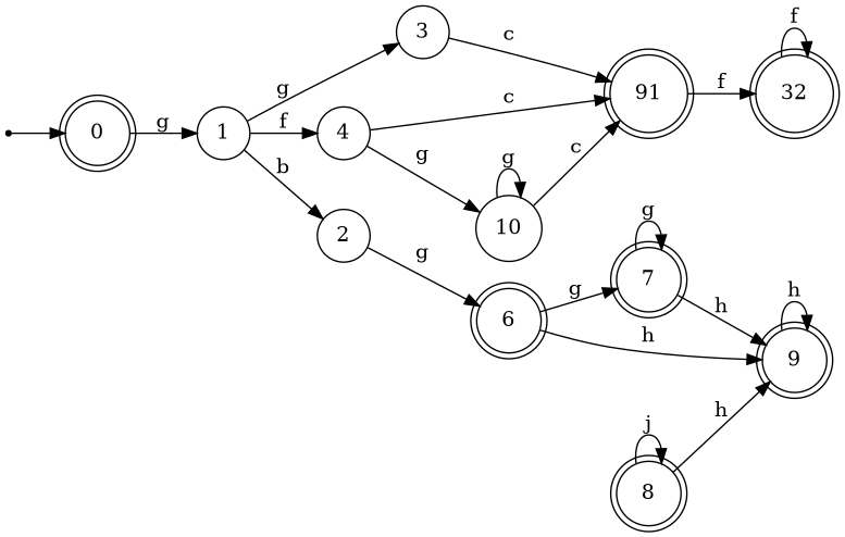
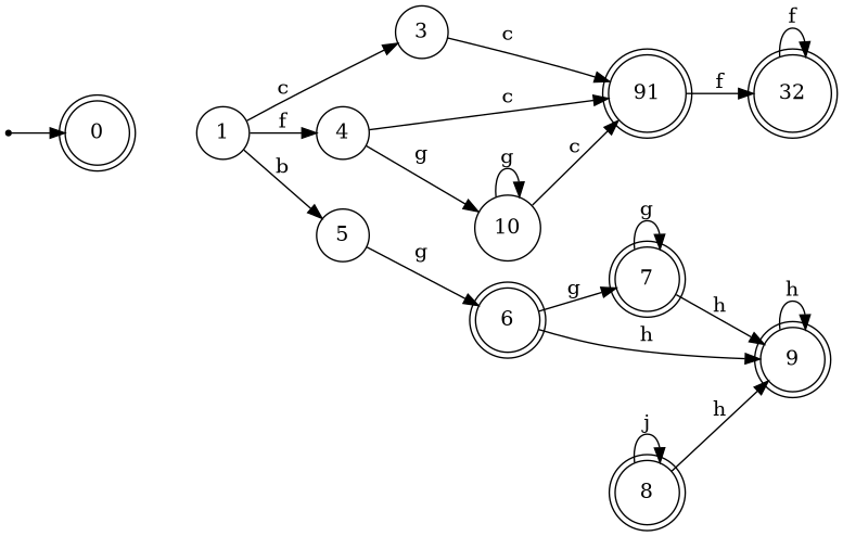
  digraph {
    rankdir=LR
    node [shape=doublecircle]
    dummy0 [shape=point]
    0
    1 [shape=circle]
    3 [shape=circle]
    4 [shape=circle]
-   5 [shape=circle label=2]
+   5 [shape=circle]
    n7 [label=91]
    10 [shape=circle]
    6
    n10 [label=32]
    7
    9
    8
    dummy0 -> 0
-   0 -> 1 [label=g]
-   1 -> 3 [label=g]
+   1 -> 3 [label=c]
    1 -> 4 [label=f]
    1 -> 5 [label=b]
    3 -> n7 [label=c]
    4 -> n7 [label=c]
    4 -> 10 [label=g]
    5 -> 6 [label=g]
    n7 -> n10 [label=f]
    10 -> n7 [label=c]
    10 -> 10 [label=g]
    6 -> 7 [label=g]
    6 -> 9 [label=h]
    n10 -> n10 [label=f]
    7 -> 7 [label=g]
    7 -> 9 [label=h]
    9 -> 9 [label=h]
    8 -> 9 [label=h]
    8 -> 8 [label=j]
  }
